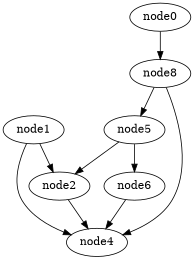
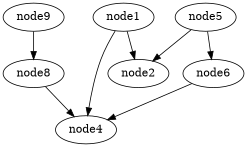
  digraph {
    node5
    node6
    node2
    node4
    n5 [label=node8]
    node1
-   node0
+   node0 [label=node9]
    node5 -> node6
    node5 -> node2
    node6 -> node4
-   node2 -> node4
-   n5 -> node5
    n5 -> node4
    node1 -> node2
    node1 -> node4
    node0 -> n5
  }
